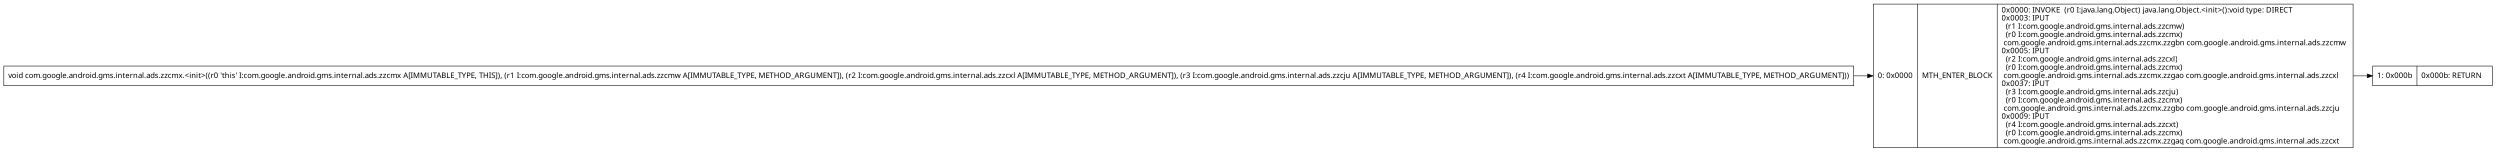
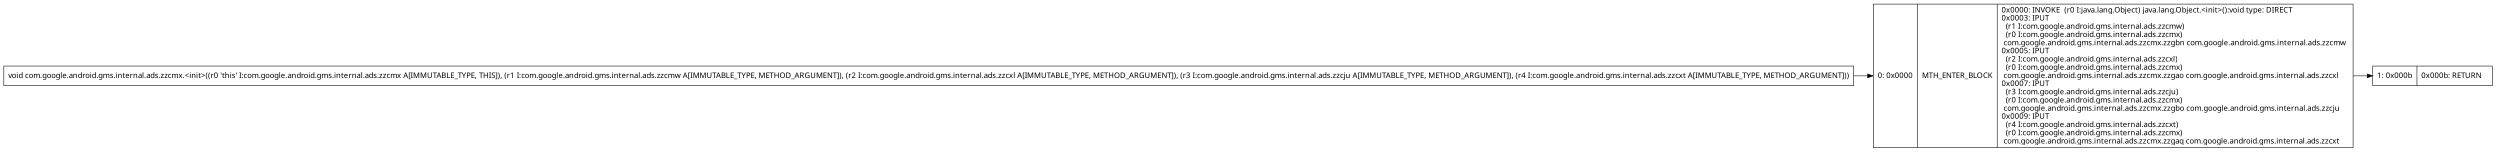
  digraph {
    rankdir=LR
    fontname="Noto Sans"
    node [shape=record fontname="Noto Sans"]
    edge [fontname="Noto Sans"]
-   n1 [label="{0\:\ 0x0000|MTH_ENTER_BLOCK\l|0x0000: INVOKE  (r0 I:java.lang.Object) java.lang.Object.\<init\>():void type: DIRECT \l0x0003: IPUT  \l  (r1 I:com.google.android.gms.internal.ads.zzcmw)\l  (r0 I:com.google.android.gms.internal.ads.zzcmx)\l com.google.android.gms.internal.ads.zzcmx.zzgbn com.google.android.gms.internal.ads.zzcmw \l0x0005: IPUT  \l  (r2 I:com.google.android.gms.internal.ads.zzcxl)\l  (r0 I:com.google.android.gms.internal.ads.zzcmx)\l com.google.android.gms.internal.ads.zzcmx.zzgao com.google.android.gms.internal.ads.zzcxl \l0x0037: IPUT  \l  (r3 I:com.google.android.gms.internal.ads.zzcju)\l  (r0 I:com.google.android.gms.internal.ads.zzcmx)\l com.google.android.gms.internal.ads.zzcmx.zzgbo com.google.android.gms.internal.ads.zzcju \l0x0009: IPUT  \l  (r4 I:com.google.android.gms.internal.ads.zzcxt)\l  (r0 I:com.google.android.gms.internal.ads.zzcmx)\l com.google.android.gms.internal.ads.zzcmx.zzgaq com.google.android.gms.internal.ads.zzcxt \l}"]
+   n1 [label="{0\:\ 0x0000|MTH_ENTER_BLOCK\l|0x0000: INVOKE  (r0 I:java.lang.Object) java.lang.Object.\<init\>():void type: DIRECT \l0x0003: IPUT  \l  (r1 I:com.google.android.gms.internal.ads.zzcmw)\l  (r0 I:com.google.android.gms.internal.ads.zzcmx)\l com.google.android.gms.internal.ads.zzcmx.zzgbn com.google.android.gms.internal.ads.zzcmw \l0x0005: IPUT  \l  (r2 I:com.google.android.gms.internal.ads.zzcxl)\l  (r0 I:com.google.android.gms.internal.ads.zzcmx)\l com.google.android.gms.internal.ads.zzcmx.zzgao com.google.android.gms.internal.ads.zzcxl \l0x0007: IPUT  \l  (r3 I:com.google.android.gms.internal.ads.zzcju)\l  (r0 I:com.google.android.gms.internal.ads.zzcmx)\l com.google.android.gms.internal.ads.zzcmx.zzgbo com.google.android.gms.internal.ads.zzcju \l0x0009: IPUT  \l  (r4 I:com.google.android.gms.internal.ads.zzcxt)\l  (r0 I:com.google.android.gms.internal.ads.zzcmx)\l com.google.android.gms.internal.ads.zzcmx.zzgaq com.google.android.gms.internal.ads.zzcxt \l}"]
    n2 [label="{1\:\ 0x000b|0x000b: RETURN   \l}"]
    n3 [label="{void com.google.android.gms.internal.ads.zzcmx.\<init\>((r0 'this' I:com.google.android.gms.internal.ads.zzcmx A[IMMUTABLE_TYPE, THIS]), (r1 I:com.google.android.gms.internal.ads.zzcmw A[IMMUTABLE_TYPE, METHOD_ARGUMENT]), (r2 I:com.google.android.gms.internal.ads.zzcxl A[IMMUTABLE_TYPE, METHOD_ARGUMENT]), (r3 I:com.google.android.gms.internal.ads.zzcju A[IMMUTABLE_TYPE, METHOD_ARGUMENT]), (r4 I:com.google.android.gms.internal.ads.zzcxt A[IMMUTABLE_TYPE, METHOD_ARGUMENT])) }"]
    n1 -> n2
    n3 -> n1
  }
